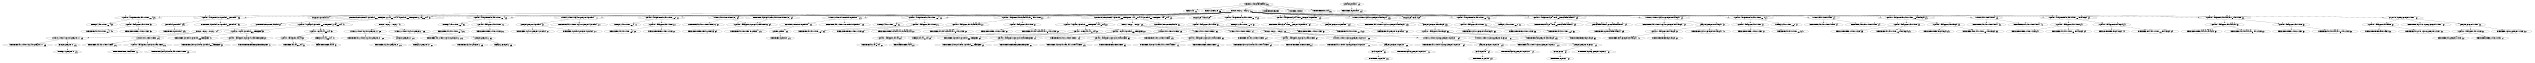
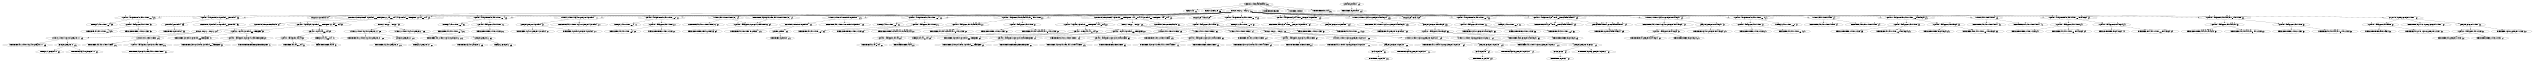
  digraph {
    n1 [label=<(METHOD,writeLocalFileHeader)<SUB>586</SUB>>]
    n2 [label=<(PARAM,this)<SUB>586</SUB>>]
    n3 [label=<(PARAM,ZipEntry ze)<SUB>586</SUB>>]
    n4 [label=<(BLOCK,&lt;empty&gt;,&lt;empty&gt;)<SUB>586</SUB>>]
    n5 [label=<(MODIFIER,PROTECTED)>]
    n6 [label=<(MODIFIER,VIRTUAL)>]
    n7 [label=<(METHOD_RETURN,void)<SUB>586</SUB>>]
    n8 [label=<(put,put(ze, ZipLong.getBytes(written)))<SUB>587</SUB>>]
    n9 [label=<(writeOut,this.writeOut(LFH_SIG))<SUB>589</SUB>>]
    n10 [label=<(&lt;operator&gt;.assignmentPlus,this.written += 4)<SUB>590</SUB>>]
    n11 [label=<(LOCAL,int zipMethod: int)>]
    n12 [label=<(&lt;operator&gt;.assignment,int zipMethod = getMethod())<SUB>593</SUB>>]
    n13 [label=<(CONTROL_STRUCTURE,if (zipMethod == DEFLATED &amp;&amp; raf == null),if (zipMethod == DEFLATED &amp;&amp; raf == null))<SUB>597</SUB>>]
    n14 [label=<(&lt;operator&gt;.assignmentPlus,this.written += 4)<SUB>608</SUB>>]
    n15 [label=<(writeOut,writeOut(ZipShort.getBytes(zipMethod)))<SUB>611</SUB>>]
    n16 [label=<(&lt;operator&gt;.assignmentPlus,this.written += 2)<SUB>612</SUB>>]
    n17 [label=<(writeOut,writeOut(toDosTime(ze.getTime())))<SUB>615</SUB>>]
    n18 [label=<(&lt;operator&gt;.assignmentPlus,this.written += 4)<SUB>616</SUB>>]
    n19 [label=<(&lt;operator&gt;.assignment,this.localDataStart = this.written)<SUB>621</SUB>>]
    n20 [label=<(CONTROL_STRUCTURE,if (zipMethod == DEFLATED || raf != null),if (zipMethod == DEFLATED || raf != null))<SUB>622</SUB>>]
    n21 [label=<(&lt;operator&gt;.assignmentPlus,this.written += 12)<SUB>631</SUB>>]
    n22 [label=<(LOCAL,byte[] name: byte[])>]
    n23 [label=<(&lt;operator&gt;.assignment,byte[] name = getBytes(ze.getName()))<SUB>634</SUB>>]
    n24 [label=<(writeOut,writeOut(ZipShort.getBytes(name.length)))<SUB>635</SUB>>]
    n25 [label=<(&lt;operator&gt;.assignmentPlus,this.written += 2)<SUB>636</SUB>>]
    n26 [label=<(LOCAL,byte[] extra: byte[])>]
    n27 [label=<(&lt;operator&gt;.assignment,byte[] extra = getLocalFileDataExtra())<SUB>639</SUB>>]
    n28 [label=<(writeOut,writeOut(ZipShort.getBytes(extra.length)))<SUB>640</SUB>>]
    n29 [label=<(&lt;operator&gt;.assignmentPlus,this.written += 2)<SUB>641</SUB>>]
    n30 [label=<(writeOut,this.writeOut(name))<SUB>644</SUB>>]
    n31 [label=<(&lt;operator&gt;.assignmentPlus,this.written += name.length)<SUB>645</SUB>>]
    n32 [label=<(writeOut,this.writeOut(extra))<SUB>648</SUB>>]
    n33 [label=<(&lt;operator&gt;.assignmentPlus,this.written += extra.length)<SUB>649</SUB>>]
    n34 [label=<(&lt;operator&gt;.assignment,this.dataStart = this.written)<SUB>651</SUB>>]
    n35 [label=<(&lt;operator&gt;.fieldAccess,this.offsets)<SUB>587</SUB>>]
    n36 [label=<(IDENTIFIER,ze,put(ze, ZipLong.getBytes(written)))<SUB>587</SUB>>]
    n37 [label=<(getBytes,getBytes(written))<SUB>587</SUB>>]
    n38 [label=<(IDENTIFIER,this,this.writeOut(LFH_SIG))<SUB>580</SUB>>]
    n39 [label=<(&lt;operator&gt;.fieldAccess,ZipOutputStream.LFH_SIG)<SUB>589</SUB>>]
    n40 [label=<(&lt;operator&gt;.fieldAccess,this.written)<SUB>590</SUB>>]
    n41 [label=<(LITERAL,4,this.written += 4)<SUB>590</SUB>>]
    n42 [label=<(IDENTIFIER,zipMethod,int zipMethod = getMethod())<SUB>593</SUB>>]
    n43 [label=<(getMethod,getMethod())<SUB>593</SUB>>]
    n44 [label=<(&lt;operator&gt;.logicalAnd,zipMethod == DEFLATED &amp;&amp; raf == null)<SUB>597</SUB>>]
    n45 [label=<(BLOCK,&lt;empty&gt;,&lt;empty&gt;)<SUB>597</SUB>>]
    n46 [label=<(CONTROL_STRUCTURE,else,else)<SUB>604</SUB>>]
    n47 [label=<(&lt;operator&gt;.fieldAccess,this.written)<SUB>608</SUB>>]
    n48 [label=<(LITERAL,4,this.written += 4)<SUB>608</SUB>>]
    n49 [label=<(IDENTIFIER,this,writeOut(ZipShort.getBytes(zipMethod)))<SUB>611</SUB>>]
    n50 [label=<(getBytes,getBytes(zipMethod))<SUB>611</SUB>>]
    n51 [label=<(&lt;operator&gt;.fieldAccess,this.written)<SUB>612</SUB>>]
    n52 [label=<(LITERAL,2,this.written += 2)<SUB>612</SUB>>]
    n53 [label=<(IDENTIFIER,this,writeOut(toDosTime(ze.getTime())))<SUB>615</SUB>>]
    n54 [label=<(toDosTime,toDosTime(ze.getTime()))<SUB>615</SUB>>]
    n55 [label=<(&lt;operator&gt;.fieldAccess,this.written)<SUB>616</SUB>>]
    n56 [label=<(LITERAL,4,this.written += 4)<SUB>616</SUB>>]
    n57 [label=<(&lt;operator&gt;.fieldAccess,this.localDataStart)<SUB>621</SUB>>]
    n58 [label=<(&lt;operator&gt;.fieldAccess,this.written)<SUB>621</SUB>>]
    n59 [label=<(&lt;operator&gt;.logicalOr,zipMethod == DEFLATED || raf != null)<SUB>622</SUB>>]
    n60 [label=<(BLOCK,&lt;empty&gt;,&lt;empty&gt;)<SUB>622</SUB>>]
    n61 [label=<(CONTROL_STRUCTURE,else,else)<SUB>626</SUB>>]
    n62 [label=<(&lt;operator&gt;.fieldAccess,this.written)<SUB>631</SUB>>]
    n63 [label=<(LITERAL,12,this.written += 12)<SUB>631</SUB>>]
    n64 [label=<(IDENTIFIER,name,byte[] name = getBytes(ze.getName()))<SUB>634</SUB>>]
    n65 [label=<(getBytes,getBytes(ze.getName()))<SUB>634</SUB>>]
    n66 [label=<(IDENTIFIER,this,writeOut(ZipShort.getBytes(name.length)))<SUB>635</SUB>>]
    n67 [label=<(getBytes,getBytes(name.length))<SUB>635</SUB>>]
    n68 [label=<(&lt;operator&gt;.fieldAccess,this.written)<SUB>636</SUB>>]
    n69 [label=<(LITERAL,2,this.written += 2)<SUB>636</SUB>>]
    n70 [label=<(IDENTIFIER,extra,byte[] extra = getLocalFileDataExtra())<SUB>639</SUB>>]
    n71 [label=<(getLocalFileDataExtra,getLocalFileDataExtra())<SUB>639</SUB>>]
    n72 [label=<(IDENTIFIER,this,writeOut(ZipShort.getBytes(extra.length)))<SUB>640</SUB>>]
    n73 [label=<(getBytes,getBytes(extra.length))<SUB>640</SUB>>]
    n74 [label=<(&lt;operator&gt;.fieldAccess,this.written)<SUB>641</SUB>>]
    n75 [label=<(LITERAL,2,this.written += 2)<SUB>641</SUB>>]
    n76 [label=<(IDENTIFIER,this,this.writeOut(name))<SUB>644</SUB>>]
    n77 [label=<(IDENTIFIER,name,this.writeOut(name))<SUB>644</SUB>>]
    n78 [label=<(&lt;operator&gt;.fieldAccess,this.written)<SUB>645</SUB>>]
    n79 [label=<(&lt;operator&gt;.fieldAccess,name.length)<SUB>645</SUB>>]
    n80 [label=<(IDENTIFIER,this,this.writeOut(extra))<SUB>648</SUB>>]
    n81 [label=<(IDENTIFIER,extra,this.writeOut(extra))<SUB>648</SUB>>]
    n82 [label=<(&lt;operator&gt;.fieldAccess,this.written)<SUB>649</SUB>>]
    n83 [label=<(&lt;operator&gt;.fieldAccess,extra.length)<SUB>649</SUB>>]
    n84 [label=<(&lt;operator&gt;.fieldAccess,this.dataStart)<SUB>651</SUB>>]
    n85 [label=<(&lt;operator&gt;.fieldAccess,this.written)<SUB>651</SUB>>]
    n86 [label=<(IDENTIFIER,this,put(ze, ZipLong.getBytes(written)))<SUB>587</SUB>>]
    n87 [label=<(FIELD_IDENTIFIER,offsets,offsets)<SUB>587</SUB>>]
    n88 [label=<(IDENTIFIER,ZipLong,getBytes(written))<SUB>587</SUB>>]
    n89 [label=<(&lt;operator&gt;.fieldAccess,this.written)<SUB>587</SUB>>]
    n90 [label=<(IDENTIFIER,this,getBytes(written))<SUB>587</SUB>>]
    n91 [label=<(FIELD_IDENTIFIER,written,written)<SUB>587</SUB>>]
    n92 [label=<(FIELD_IDENTIFIER,LFH_SIG,LFH_SIG)<SUB>589</SUB>>]
    n93 [label=<(IDENTIFIER,ZipOutputStream,this.writeOut(LFH_SIG))<SUB>589</SUB>>]
    n94 [label=<(IDENTIFIER,this,this.written += 4)<SUB>590</SUB>>]
    n95 [label=<(FIELD_IDENTIFIER,written,written)<SUB>590</SUB>>]
    n96 [label=<(IDENTIFIER,ze,getMethod())<SUB>593</SUB>>]
    n97 [label=<(&lt;operator&gt;.equals,zipMethod == DEFLATED)<SUB>597</SUB>>]
    n98 [label=<(&lt;operator&gt;.equals,raf == null)<SUB>597</SUB>>]
    n99 [label=<(writeOut,writeOut(ZipShort.getBytes(20)))<SUB>600</SUB>>]
    n100 [label=<(writeOut,writeOut(ZipShort.getBytes(8)))<SUB>603</SUB>>]
    n101 [label=<(BLOCK,&lt;empty&gt;,&lt;empty&gt;)<SUB>604</SUB>>]
    n102 [label=<(IDENTIFIER,zipMethod,zipMethod == DEFLATED)<SUB>597</SUB>>]
    n103 [label=<(&lt;operator&gt;.fieldAccess,ZipOutputStream.DEFLATED)<SUB>597</SUB>>]
    n104 [label=<(&lt;operator&gt;.fieldAccess,this.raf)<SUB>597</SUB>>]
    n105 [label=<(LITERAL,null,raf == null)<SUB>597</SUB>>]
    n106 [label=<(IDENTIFIER,ZipOutputStream,zipMethod == DEFLATED)<SUB>597</SUB>>]
    n107 [label=<(FIELD_IDENTIFIER,DEFLATED,DEFLATED)<SUB>597</SUB>>]
    n108 [label=<(IDENTIFIER,this,raf == null)<SUB>587</SUB>>]
    n109 [label=<(FIELD_IDENTIFIER,raf,raf)<SUB>597</SUB>>]
    n110 [label=<(IDENTIFIER,this,writeOut(ZipShort.getBytes(20)))<SUB>600</SUB>>]
    n111 [label=<(getBytes,getBytes(20))<SUB>600</SUB>>]
    n112 [label=<(IDENTIFIER,this,writeOut(ZipShort.getBytes(8)))<SUB>603</SUB>>]
    n113 [label=<(getBytes,getBytes(8))<SUB>603</SUB>>]
    n114 [label=<(IDENTIFIER,ZipShort,getBytes(20))<SUB>600</SUB>>]
    n115 [label=<(LITERAL,20,getBytes(20))<SUB>600</SUB>>]
    n116 [label=<(IDENTIFIER,ZipShort,getBytes(8))<SUB>603</SUB>>]
    n117 [label=<(LITERAL,8,getBytes(8))<SUB>603</SUB>>]
    n118 [label=<(writeOut,writeOut(ZipShort.getBytes(10)))<SUB>605</SUB>>]
    n119 [label=<(writeOut,this.writeOut(ZERO))<SUB>606</SUB>>]
    n120 [label=<(IDENTIFIER,this,writeOut(ZipShort.getBytes(10)))<SUB>605</SUB>>]
    n121 [label=<(getBytes,getBytes(10))<SUB>605</SUB>>]
    n122 [label=<(IDENTIFIER,this,this.writeOut(ZERO))<SUB>606</SUB>>]
    n123 [label=<(&lt;operator&gt;.fieldAccess,ZipOutputStream.ZERO)<SUB>606</SUB>>]
+   n124 [label=<(IDENTIFIER,ZipShort,getBytes(10))<SUB>605</SUB>>]
    n125 [label=<(LITERAL,10,getBytes(10))<SUB>605</SUB>>]
    n126 [label=<(IDENTIFIER,ZipOutputStream,this.writeOut(ZERO))<SUB>606</SUB>>]
-   n127 [label=<(FIELD_IDENTIFIER,ZERO,ZERO)<SUB>606</SUB>>]
    n128 [label=<(IDENTIFIER,this,this.written += 4)<SUB>608</SUB>>]
    n129 [label=<(FIELD_IDENTIFIER,written,written)<SUB>608</SUB>>]
    n130 [label=<(IDENTIFIER,ZipShort,getBytes(zipMethod))<SUB>611</SUB>>]
    n131 [label=<(IDENTIFIER,zipMethod,getBytes(zipMethod))<SUB>611</SUB>>]
    n132 [label=<(IDENTIFIER,this,this.written += 2)<SUB>612</SUB>>]
    n133 [label=<(FIELD_IDENTIFIER,written,written)<SUB>612</SUB>>]
    n134 [label=<(IDENTIFIER,this,toDosTime(ze.getTime()))<SUB>615</SUB>>]
    n135 [label=<(getTime,getTime())<SUB>615</SUB>>]
    n136 [label=<(IDENTIFIER,ze,getTime())<SUB>615</SUB>>]
    n137 [label=<(IDENTIFIER,this,this.written += 4)<SUB>616</SUB>>]
    n138 [label=<(FIELD_IDENTIFIER,written,written)<SUB>616</SUB>>]
    n139 [label=<(IDENTIFIER,this,this.localDataStart = this.written)<SUB>621</SUB>>]
    n140 [label=<(FIELD_IDENTIFIER,localDataStart,localDataStart)<SUB>621</SUB>>]
    n141 [label=<(IDENTIFIER,this,this.localDataStart = this.written)<SUB>621</SUB>>]
    n142 [label=<(FIELD_IDENTIFIER,written,written)<SUB>621</SUB>>]
    n143 [label=<(&lt;operator&gt;.equals,zipMethod == DEFLATED)<SUB>622</SUB>>]
    n144 [label=<(&lt;operator&gt;.notEquals,raf != null)<SUB>622</SUB>>]
    n145 [label=<(writeOut,this.writeOut(LZERO))<SUB>623</SUB>>]
    n146 [label=<(writeOut,this.writeOut(LZERO))<SUB>624</SUB>>]
    n147 [label=<(writeOut,this.writeOut(LZERO))<SUB>625</SUB>>]
    n148 [label=<(BLOCK,&lt;empty&gt;,&lt;empty&gt;)<SUB>626</SUB>>]
    n149 [label=<(IDENTIFIER,zipMethod,zipMethod == DEFLATED)<SUB>622</SUB>>]
    n150 [label=<(&lt;operator&gt;.fieldAccess,ZipOutputStream.DEFLATED)<SUB>622</SUB>>]
    n151 [label=<(&lt;operator&gt;.fieldAccess,this.raf)<SUB>622</SUB>>]
    n152 [label=<(LITERAL,null,raf != null)<SUB>622</SUB>>]
    n153 [label=<(IDENTIFIER,ZipOutputStream,zipMethod == DEFLATED)<SUB>622</SUB>>]
    n154 [label=<(FIELD_IDENTIFIER,DEFLATED,DEFLATED)<SUB>622</SUB>>]
    n155 [label=<(IDENTIFIER,this,raf != null)<SUB>622</SUB>>]
    n156 [label=<(FIELD_IDENTIFIER,raf,raf)<SUB>622</SUB>>]
    n157 [label=<(IDENTIFIER,this,this.writeOut(LZERO))<SUB>623</SUB>>]
    n158 [label=<(&lt;operator&gt;.fieldAccess,ZipOutputStream.LZERO)<SUB>623</SUB>>]
    n159 [label=<(IDENTIFIER,this,this.writeOut(LZERO))<SUB>624</SUB>>]
    n160 [label=<(&lt;operator&gt;.fieldAccess,ZipOutputStream.LZERO)<SUB>624</SUB>>]
    n161 [label=<(IDENTIFIER,this,this.writeOut(LZERO))<SUB>625</SUB>>]
    n162 [label=<(&lt;operator&gt;.fieldAccess,ZipOutputStream.LZERO)<SUB>625</SUB>>]
    n163 [label=<(IDENTIFIER,ZipOutputStream,this.writeOut(LZERO))<SUB>623</SUB>>]
    n164 [label=<(FIELD_IDENTIFIER,LZERO,LZERO)<SUB>623</SUB>>]
    n165 [label=<(IDENTIFIER,ZipOutputStream,this.writeOut(LZERO))<SUB>624</SUB>>]
    n166 [label=<(FIELD_IDENTIFIER,LZERO,LZERO)<SUB>624</SUB>>]
    n167 [label=<(IDENTIFIER,ZipOutputStream,this.writeOut(LZERO))<SUB>625</SUB>>]
    n168 [label=<(FIELD_IDENTIFIER,LZERO,LZERO)<SUB>625</SUB>>]
    n169 [label=<(writeOut,writeOut(ZipLong.getBytes(ze.getCrc())))<SUB>627</SUB>>]
    n170 [label=<(writeOut,writeOut(ZipLong.getBytes(ze.getSize())))<SUB>628</SUB>>]
    n171 [label=<(writeOut,writeOut(ZipLong.getBytes(ze.getSize())))<SUB>629</SUB>>]
    n172 [label=<(IDENTIFIER,this,writeOut(ZipLong.getBytes(ze.getCrc())))<SUB>627</SUB>>]
    n173 [label=<(getBytes,getBytes(ze.getCrc()))<SUB>627</SUB>>]
    n174 [label=<(IDENTIFIER,this,writeOut(ZipLong.getBytes(ze.getSize())))<SUB>628</SUB>>]
    n175 [label=<(getBytes,getBytes(ze.getSize()))<SUB>628</SUB>>]
    n176 [label=<(IDENTIFIER,this,writeOut(ZipLong.getBytes(ze.getSize())))<SUB>629</SUB>>]
    n177 [label=<(getBytes,getBytes(ze.getSize()))<SUB>629</SUB>>]
    n178 [label=<(IDENTIFIER,ZipLong,getBytes(ze.getCrc()))<SUB>627</SUB>>]
    n179 [label=<(getCrc,getCrc())<SUB>627</SUB>>]
    n180 [label=<(IDENTIFIER,ze,getCrc())<SUB>627</SUB>>]
    n181 [label=<(IDENTIFIER,ZipLong,getBytes(ze.getSize()))<SUB>628</SUB>>]
    n182 [label=<(getSize,getSize())<SUB>628</SUB>>]
    n183 [label=<(IDENTIFIER,ze,getSize())<SUB>628</SUB>>]
    n184 [label=<(IDENTIFIER,ZipLong,getBytes(ze.getSize()))<SUB>629</SUB>>]
    n185 [label=<(getSize,getSize())<SUB>629</SUB>>]
    n186 [label=<(IDENTIFIER,ze,getSize())<SUB>629</SUB>>]
    n187 [label=<(IDENTIFIER,this,this.written += 12)<SUB>631</SUB>>]
    n188 [label=<(FIELD_IDENTIFIER,written,written)<SUB>631</SUB>>]
    n189 [label=<(IDENTIFIER,this,getBytes(ze.getName()))<SUB>634</SUB>>]
    n190 [label=<(getName,getName())<SUB>634</SUB>>]
    n191 [label=<(IDENTIFIER,ze,getName())<SUB>634</SUB>>]
    n192 [label=<(IDENTIFIER,ZipShort,getBytes(name.length))<SUB>635</SUB>>]
    n193 [label=<(&lt;operator&gt;.fieldAccess,name.length)<SUB>635</SUB>>]
    n194 [label=<(IDENTIFIER,name,getBytes(name.length))<SUB>635</SUB>>]
    n195 [label=<(FIELD_IDENTIFIER,length,length)<SUB>635</SUB>>]
    n196 [label=<(IDENTIFIER,this,this.written += 2)<SUB>636</SUB>>]
    n197 [label=<(FIELD_IDENTIFIER,written,written)<SUB>636</SUB>>]
    n198 [label=<(IDENTIFIER,ze,getLocalFileDataExtra())<SUB>639</SUB>>]
    n199 [label=<(IDENTIFIER,ZipShort,getBytes(extra.length))<SUB>640</SUB>>]
    n200 [label=<(&lt;operator&gt;.fieldAccess,extra.length)<SUB>640</SUB>>]
    n201 [label=<(IDENTIFIER,extra,getBytes(extra.length))<SUB>640</SUB>>]
    n202 [label=<(FIELD_IDENTIFIER,length,length)<SUB>640</SUB>>]
    n203 [label=<(IDENTIFIER,this,this.written += 2)<SUB>641</SUB>>]
    n204 [label=<(FIELD_IDENTIFIER,written,written)<SUB>641</SUB>>]
    n205 [label=<(IDENTIFIER,this,this.written += name.length)<SUB>645</SUB>>]
    n206 [label=<(FIELD_IDENTIFIER,written,written)<SUB>645</SUB>>]
    n207 [label=<(IDENTIFIER,name,this.written += name.length)<SUB>645</SUB>>]
    n208 [label=<(FIELD_IDENTIFIER,length,length)<SUB>645</SUB>>]
    n209 [label=<(IDENTIFIER,this,this.written += extra.length)<SUB>649</SUB>>]
    n210 [label=<(FIELD_IDENTIFIER,written,written)<SUB>649</SUB>>]
    n211 [label=<(IDENTIFIER,extra,this.written += extra.length)<SUB>649</SUB>>]
    n212 [label=<(FIELD_IDENTIFIER,length,length)<SUB>649</SUB>>]
    n213 [label=<(IDENTIFIER,this,this.dataStart = this.written)<SUB>651</SUB>>]
    n214 [label=<(FIELD_IDENTIFIER,dataStart,dataStart)<SUB>651</SUB>>]
    n215 [label=<(IDENTIFIER,this,this.dataStart = this.written)<SUB>651</SUB>>]
    n216 [label=<(FIELD_IDENTIFIER,written,written)<SUB>651</SUB>>]
    n1 -> n2
    n1 -> n3
    n1 -> n4
    n1 -> n5
    n1 -> n6
    n1 -> n7
    n4 -> n8
    n4 -> n9
    n4 -> n10
    n4 -> n11
    n4 -> n12
    n4 -> n13
    n4 -> n14
    n4 -> n15
    n4 -> n16
    n4 -> n17
    n4 -> n18
    n4 -> n19
    n4 -> n20
    n4 -> n21
    n4 -> n22
    n4 -> n23
    n4 -> n24
    n4 -> n25
    n4 -> n26
    n4 -> n27
    n4 -> n28
    n4 -> n29
    n4 -> n30
    n4 -> n31
    n4 -> n32
    n4 -> n33
    n4 -> n34
    n8 -> n35
    n8 -> n36
    n8 -> n37
    n9 -> n38
    n9 -> n39
    n10 -> n40
    n10 -> n41
    n12 -> n42
    n12 -> n43
    n13 -> n44
    n13 -> n45
    n13 -> n46
    n14 -> n47
    n14 -> n48
    n15 -> n49
    n15 -> n50
    n16 -> n51
    n16 -> n52
    n17 -> n53
    n17 -> n54
    n18 -> n55
    n18 -> n56
    n19 -> n57
    n19 -> n58
    n20 -> n59
    n20 -> n60
    n20 -> n61
    n21 -> n62
    n21 -> n63
    n23 -> n64
    n23 -> n65
    n24 -> n66
    n24 -> n67
    n25 -> n68
    n25 -> n69
    n27 -> n70
    n27 -> n71
    n28 -> n72
    n28 -> n73
    n29 -> n74
    n29 -> n75
    n30 -> n76
    n30 -> n77
    n31 -> n78
    n31 -> n79
    n32 -> n80
    n32 -> n81
    n33 -> n82
    n33 -> n83
    n34 -> n84
    n34 -> n85
    n35 -> n86
    n35 -> n87
    n37 -> n88
    n37 -> n89
    n39 -> n92
    n40 -> n94
    n40 -> n95
    n43 -> n96
    n44 -> n97
    n44 -> n98
    n45 -> n99
    n45 -> n100
    n46 -> n101
    n47 -> n128
    n47 -> n129
    n50 -> n130
    n50 -> n131
    n51 -> n132
    n51 -> n133
    n54 -> n134
    n54 -> n135
    n55 -> n137
    n55 -> n138
    n57 -> n139
    n57 -> n140
    n58 -> n141
    n58 -> n142
    n59 -> n143
    n59 -> n144
    n60 -> n145
    n60 -> n146
    n60 -> n147
    n61 -> n148
    n62 -> n187
    n62 -> n188
    n65 -> n189
    n67 -> n192
    n67 -> n193
    n68 -> n196
    n68 -> n197
    n71 -> n198
    n73 -> n199
    n73 -> n200
    n74 -> n203
    n74 -> n204
    n78 -> n205
    n78 -> n206
    n79 -> n207
    n79 -> n208
    n82 -> n209
    n82 -> n210
    n83 -> n211
    n83 -> n212
    n84 -> n213
    n84 -> n214
    n85 -> n215
    n85 -> n216
    n89 -> n90
    n89 -> n91
    n93 -> n39
    n97 -> n102
    n97 -> n103
    n98 -> n104
    n98 -> n105
    n99 -> n110
    n99 -> n111
    n100 -> n112
    n100 -> n113
    n101 -> n118
    n101 -> n119
    n103 -> n106
    n103 -> n107
    n104 -> n108
    n104 -> n109
    n111 -> n114
    n111 -> n115
    n113 -> n116
    n113 -> n117
    n118 -> n120
    n118 -> n121
    n119 -> n122
    n119 -> n123
+   n121 -> n124
    n121 -> n125
    n123 -> n126
-   n123 -> n127
    n135 -> n136
    n143 -> n149
    n143 -> n150
    n144 -> n151
    n144 -> n152
    n145 -> n157
    n145 -> n158
    n146 -> n159
    n146 -> n160
    n147 -> n161
    n147 -> n162
    n148 -> n169
    n148 -> n170
    n148 -> n171
    n150 -> n153
    n150 -> n154
    n151 -> n155
    n151 -> n156
    n158 -> n163
    n158 -> n164
    n160 -> n165
    n160 -> n166
    n162 -> n167
    n162 -> n168
    n169 -> n172
    n169 -> n173
    n170 -> n174
    n170 -> n175
    n171 -> n176
    n171 -> n177
    n173 -> n178
    n173 -> n179
    n175 -> n181
    n175 -> n182
    n177 -> n184
    n177 -> n185
    n179 -> n180
    n182 -> n183
    n185 -> n186
    n190 -> n191
    n193 -> n194
    n193 -> n195
    n200 -> n201
    n200 -> n202
  }
